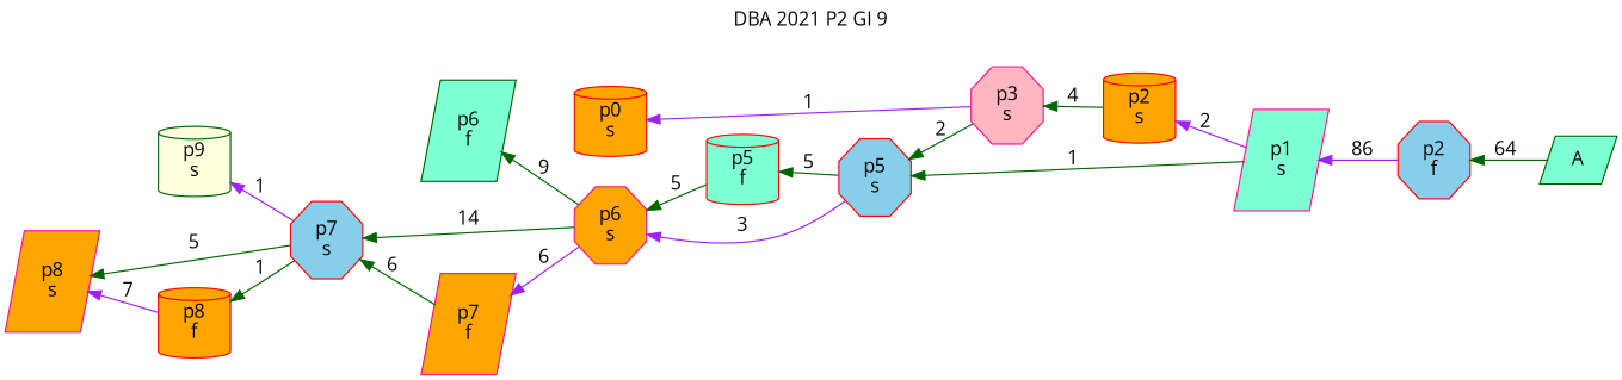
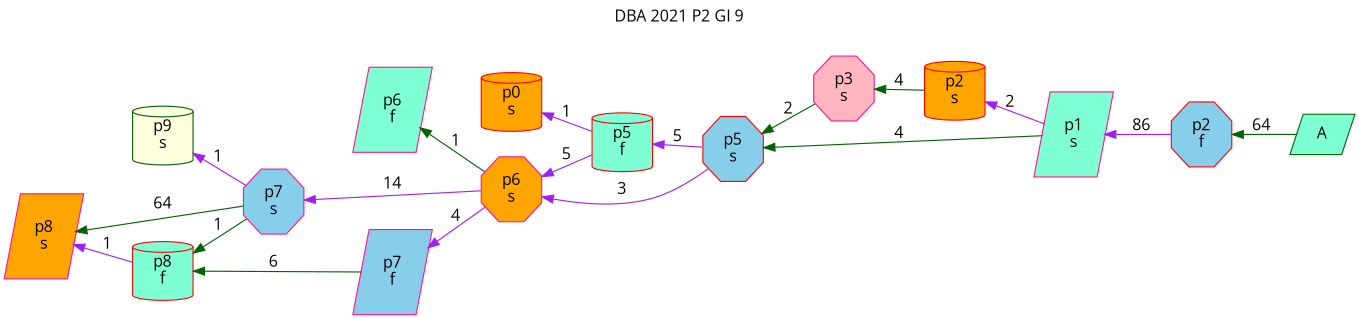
  digraph {
    fontname="Open Sans"
    label=" DBA 2021 P2 GI 9 "
    labelloc=tl
    rankdir=RL
    node [color=deeppink fillcolor=aquamarine fontname="Open Sans" shape=parallelogram style=filled]
    edge [color=darkgreen fontname="Open Sans"]
    n1 [color=darkgreen label=A]
    n2 [color=red fillcolor=skyblue label="p2\nf" shape=octagon]
    n3 [label="p1\ns"]
    n4 [color=red fillcolor=orange label="p2\ns" shape=cylinder]
    n5 [color=red fillcolor=skyblue label="p5\ns" shape=octagon]
    n6 [fillcolor=lightpink label="p3\ns" shape=octagon]
    n7 [color=red label="p5\nf" shape=cylinder]
    n8 [fillcolor=orange label="p6\ns" shape=octagon]
    n9 [color=red fillcolor=orange label="p0\ns" shape=cylinder]
-   n10 [color=darkgreen label="p6\nf"]
-   n11 [color=red fillcolor=skyblue label="p7\ns" shape=octagon]
-   n12 [fillcolor=orange label="p7\nf"]
+   n10 [label="p6\nf"]
+   n11 [fillcolor=skyblue label="p7\ns" shape=octagon]
+   n12 [fillcolor=skyblue label="p7\nf"]
    n13 [fillcolor=orange label="p8\ns"]
-   n14 [color=red fillcolor=orange label="p8\nf" shape=cylinder]
+   n14 [color=red label="p8\nf" shape=cylinder]
    n15 [color=darkgreen fillcolor=lightyellow label="p9\ns" shape=cylinder]
    n1 -> n2 [label=64]
    n2 -> n3 [color=purple label=86]
    n3 -> n4 [color=purple label=2]
-   n3 -> n5 [label=1]
+   n3 -> n5 [label=4]
    n4 -> n6 [label=4]
-   n5 -> n7 [label=5]
+   n5 -> n7 [color=purple label=5]
    n5 -> n8 [color=purple label=3]
    n6 -> n5 [label=2]
-   n6 -> n9 [color=purple label=1]
-   n7 -> n8 [label=5]
-   n8 -> n10 [label=9]
-   n8 -> n11 [label=14]
-   n8 -> n12 [color=purple label=6]
-   n11 -> n13 [label=5]
+   n7 -> n9 [color=purple label=1]
+   n7 -> n8 [color=purple label=5]
+   n8 -> n10 [label=1]
+   n8 -> n11 [color=purple label=14]
+   n8 -> n12 [color=purple label=4]
+   n11 -> n13 [label=64]
    n11 -> n14 [label=1]
    n11 -> n15 [color=purple label=1]
-   n12 -> n11 [label=6]
-   n14 -> n13 [color=purple label=7]
+   n12 -> n14 [label=6]
+   n14 -> n13 [color=purple label=1]
  }
